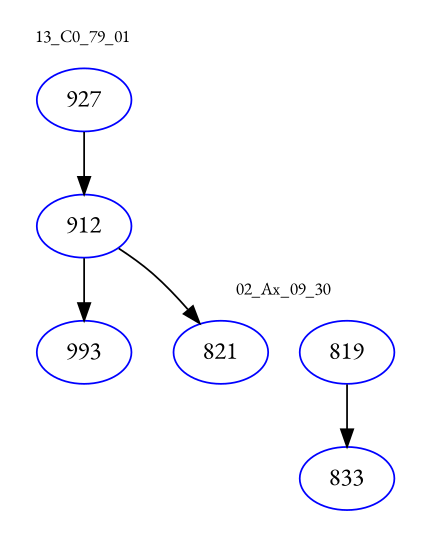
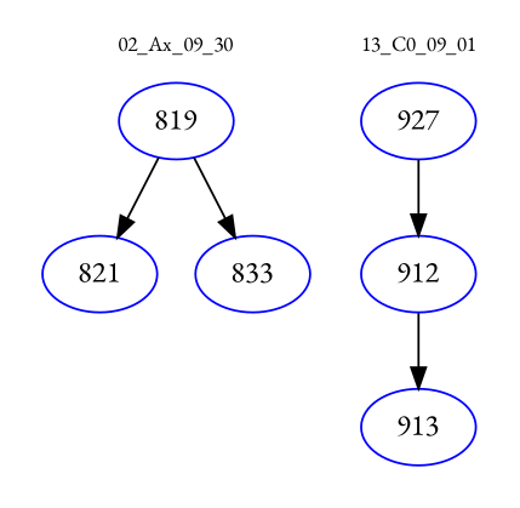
  digraph {
    fontname="EB Garamond"
    node [color=blue fontname="EB Garamond"]
    edge [color=black fontname="EB Garamond"]
    n1 [label=819]
    n2 [label=821]
    n3 [label=833]
    n4 [label=912]
-   n5 [label=993]
+   n5 [label=913]
    n6 [label=927]
    subgraph cluster_1 {
      color=white
      fontsize=10
      label="02_Ax_09_30"
      n1
      n2
      n3
    }
    subgraph cluster_2 {
      color=white
      fontsize=10
-     label="13_C0_79_01"
+     label="13_C0_09_01"
      n4
      n5
      n6
    }
-   n4 -> n2
+   n1 -> n2
    n1 -> n3
    n4 -> n5
    n6 -> n4
  }
